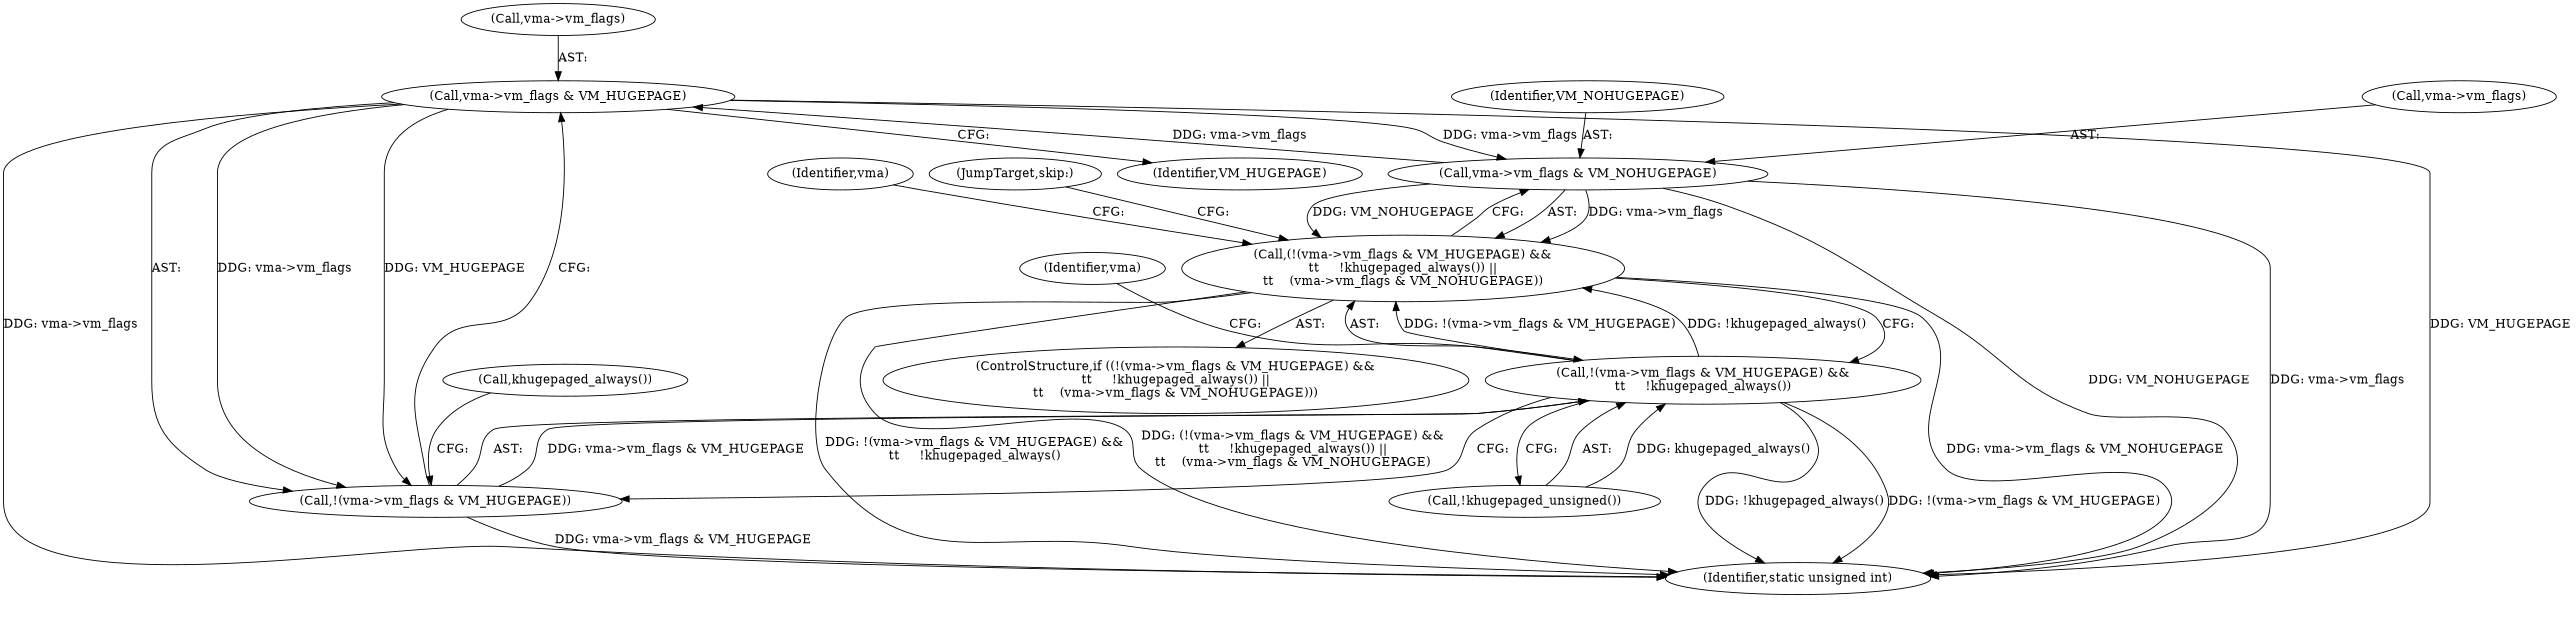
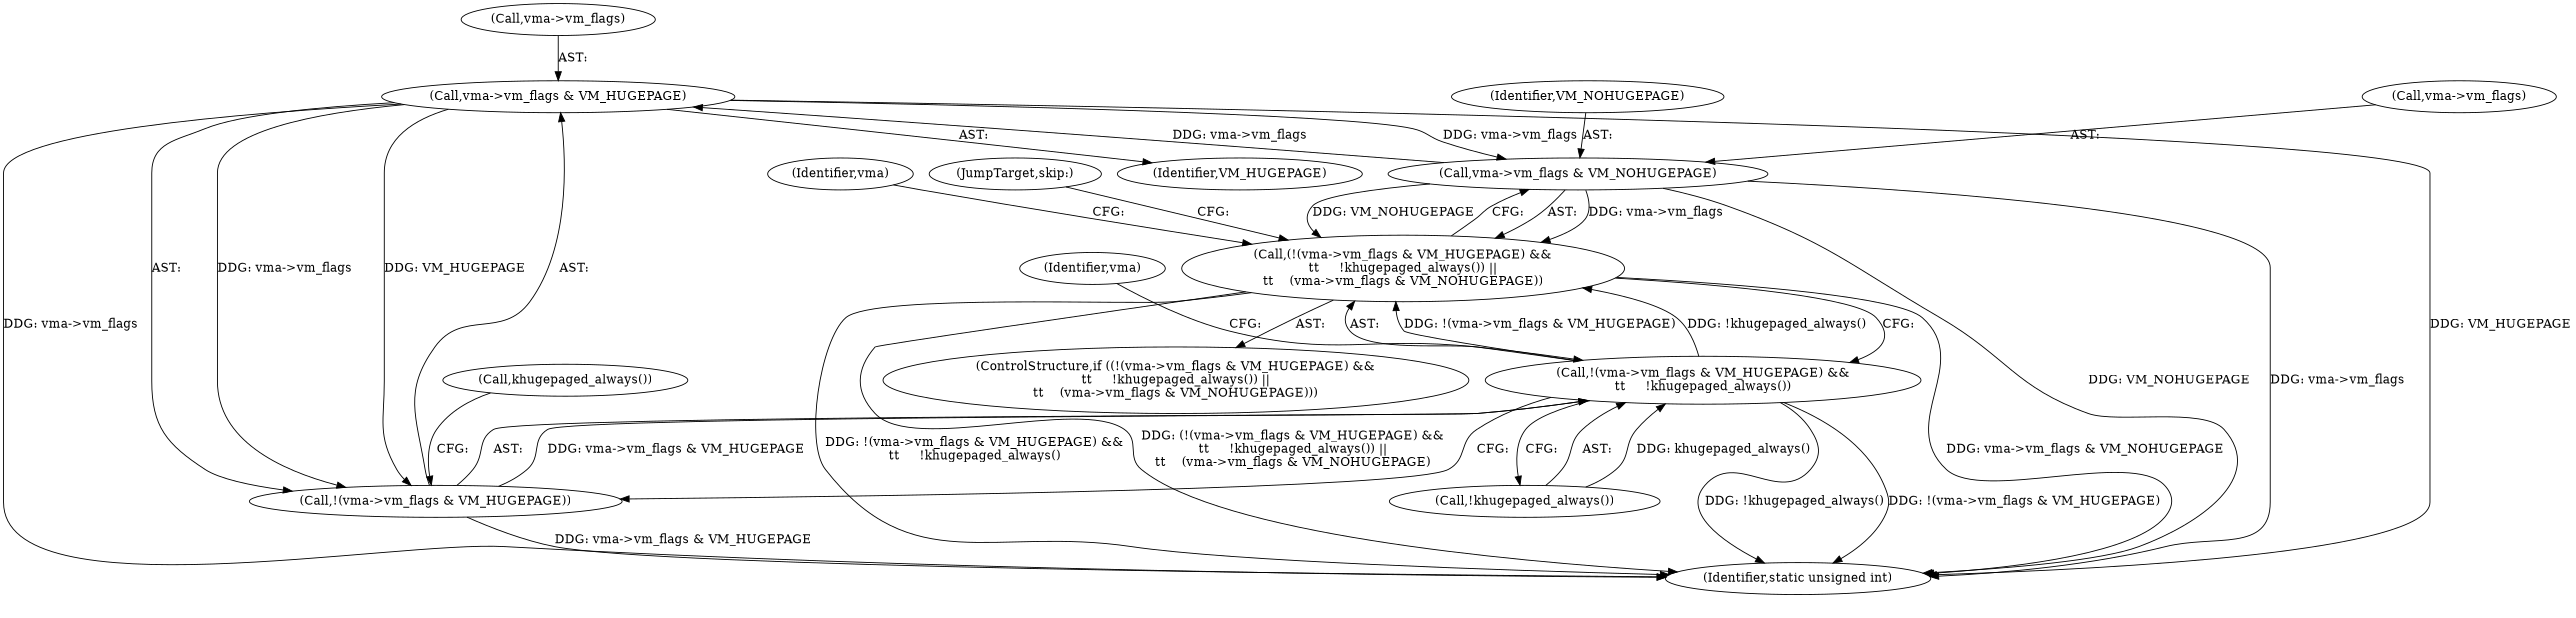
  digraph {
    n1 [label="(Call,vma->vm_flags & VM_HUGEPAGE)"]
    n2 [label="(Call,vma->vm_flags & VM_NOHUGEPAGE)"]
    n3 [label="(Call,!(vma->vm_flags & VM_HUGEPAGE))"]
    n4 [label="(Identifier,static unsigned int)"]
    n5 [label="(Identifier,VM_HUGEPAGE)"]
    n6 [label="(Call,(!(vma->vm_flags & VM_HUGEPAGE) &&\n\t\t     !khugepaged_always()) ||\n\t\t    (vma->vm_flags & VM_NOHUGEPAGE))"]
    n7 [label="(Call,!(vma->vm_flags & VM_HUGEPAGE) &&\n\t\t     !khugepaged_always())"]
    n8 [label="(ControlStructure,if ((!(vma->vm_flags & VM_HUGEPAGE) &&\n\t\t     !khugepaged_always()) ||\n\t\t    (vma->vm_flags & VM_NOHUGEPAGE)))"]
    n9 [label="(Identifier,VM_NOHUGEPAGE)"]
-   n10 [label="(Call,!khugepaged_unsigned())"]
+   n10 [label="(Call,!khugepaged_always())"]
    n11 [label="(Identifier,vma)"]
    n12 [label="(Call,vma->vm_flags)"]
    n13 [label="(Call,vma->vm_flags)"]
    n14 [label="(Call,khugepaged_always())"]
    n15 [label="(Identifier,vma)"]
    n16 [label="(JumpTarget,skip:)"]
    n1 -> n2 [label="DDG: vma->vm_flags"]
    n1 -> n3 [label="AST: "]
    n1 -> n3 [label="DDG: vma->vm_flags"]
    n1 -> n3 [label="DDG: VM_HUGEPAGE"]
    n1 -> n4 [label="DDG: vma->vm_flags"]
    n1 -> n4 [label="DDG: VM_HUGEPAGE"]
-   n1 -> n5 [label="CFG: "]
+   n1 -> n5 [label="AST: "]
    n2 -> n1 [label="DDG: vma->vm_flags"]
    n2 -> n4 [label="DDG: VM_NOHUGEPAGE"]
    n2 -> n4 [label="DDG: vma->vm_flags"]
    n2 -> n6 [label="AST: "]
    n2 -> n6 [label="DDG: vma->vm_flags"]
    n2 -> n6 [label="DDG: VM_NOHUGEPAGE"]
-   n3 -> n1 [label="CFG: "]
+   n3 -> n1 [label="AST: "]
    n3 -> n4 [label="DDG: vma->vm_flags & VM_HUGEPAGE"]
    n3 -> n7 [label="AST: "]
    n3 -> n7 [label="DDG: vma->vm_flags & VM_HUGEPAGE"]
    n6 -> n2 [label="CFG: "]
    n6 -> n4 [label="DDG: vma->vm_flags & VM_NOHUGEPAGE"]
    n6 -> n4 [label="DDG: !(vma->vm_flags & VM_HUGEPAGE) &&\n\t\t     !khugepaged_always()"]
    n6 -> n4 [label="DDG: (!(vma->vm_flags & VM_HUGEPAGE) &&\n\t\t     !khugepaged_always()) ||\n\t\t    (vma->vm_flags & VM_NOHUGEPAGE)"]
    n6 -> n7 [label="CFG: "]
    n6 -> n8 [label="AST: "]
    n7 -> n3 [label="CFG: "]
    n7 -> n4 [label="DDG: !khugepaged_always()"]
    n7 -> n4 [label="DDG: !(vma->vm_flags & VM_HUGEPAGE)"]
    n7 -> n6 [label="AST: "]
    n7 -> n6 [label="DDG: !(vma->vm_flags & VM_HUGEPAGE)"]
    n7 -> n6 [label="DDG: !khugepaged_always()"]
    n7 -> n10 [label="CFG: "]
    n9 -> n2 [label="AST: "]
    n10 -> n7 [label="AST: "]
    n10 -> n7 [label="DDG: khugepaged_always()"]
    n11 -> n6 [label="CFG: "]
    n12 -> n2 [label="AST: "]
    n13 -> n1 [label="AST: "]
    n14 -> n3 [label="CFG: "]
    n15 -> n7 [label="CFG: "]
    n16 -> n6 [label="CFG: "]
  }
